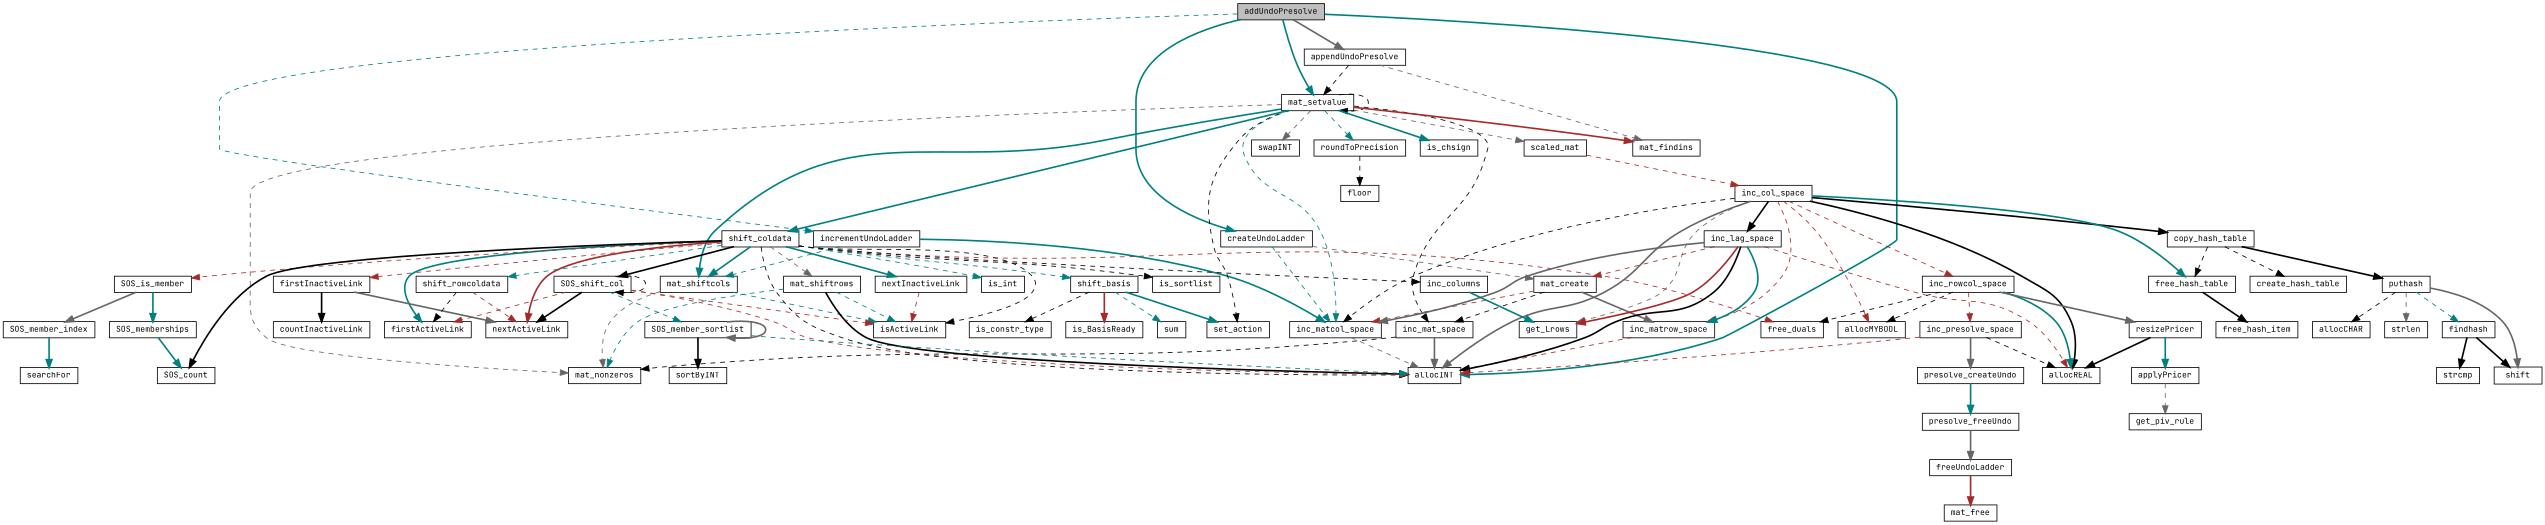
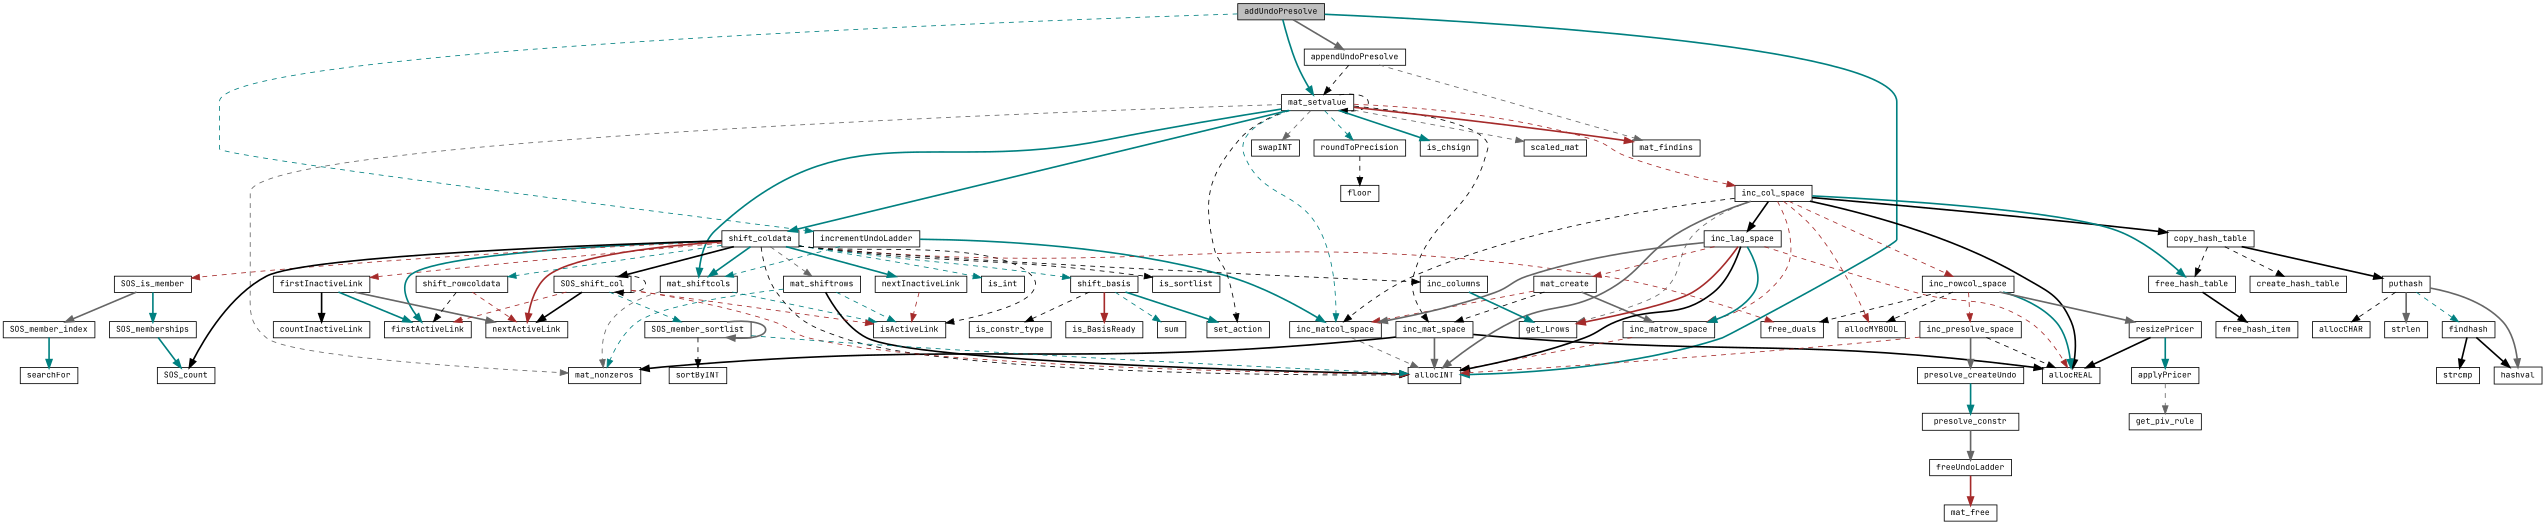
  digraph {
    fontname="JetBrains Mono"
    rankdir=TB
    node [color=black fillcolor=white fontname="JetBrains Mono" fontsize=10 shape=record style=filled]
    edge [color=black fontname="JetBrains Mono" fontsize=10 labelfontname=Helvetica labelfontsize=10 style=dashed]
    n1 [fillcolor=grey75 fontcolor=black height=0.2 label=addUndoPresolve width=0.4]
-   n2 [height=0.2 label=createUndoLadder width=0.4]
    n3 [height=0.2 label=allocINT width=0.4]
    n4 [height=0.2 label=incrementUndoLadder width=0.4]
    n5 [height=0.2 label=mat_setvalue width=0.4]
    n6 [height=0.2 label=appendUndoPresolve width=0.4]
    n7 [height=0.2 label=mat_create width=0.4]
    n8 [height=0.2 label=inc_matcol_space width=0.4]
    n9 [height=0.2 label=mat_shiftcols width=0.4]
    n10 [height=0.2 label=inc_mat_space width=0.4]
    n11 [height=0.2 label=mat_nonzeros width=0.4]
    n12 [height=0.2 label=swapINT width=0.4]
    n13 [height=0.2 label=roundToPrecision width=0.4]
    n14 [height=0.2 label=inc_col_space width=0.4]
    n15 [height=0.2 label=mat_findins width=0.4]
    n16 [height=0.2 label=set_action width=0.4]
    n17 [height=0.2 label=is_chsign width=0.4]
    n18 [height=0.2 label=scaled_mat width=0.4]
    n19 [height=0.2 label=shift_coldata width=0.4]
    n20 [height=0.2 label=inc_matrow_space width=0.4]
    n21 [height=0.2 label=allocREAL width=0.4]
    n22 [height=0.2 label=isActiveLink width=0.4]
    n23 [height=0.2 label=floor width=0.4]
    n24 [height=0.2 label=copy_hash_table width=0.4]
    n25 [height=0.2 label=free_hash_table width=0.4]
    n26 [height=0.2 label=allocMYBOOL width=0.4]
    n27 [height=0.2 label=get_Lrows width=0.4]
    n28 [height=0.2 label=inc_lag_space width=0.4]
    n29 [height=0.2 label=inc_rowcol_space width=0.4]
    n30 [height=0.2 label=free_duals width=0.4]
    n31 [height=0.2 label=mat_shiftrows width=0.4]
    n32 [height=0.2 label=firstInactiveLink width=0.4]
    n33 [height=0.2 label=firstActiveLink width=0.4]
    n34 [height=0.2 label=nextActiveLink width=0.4]
    n35 [height=0.2 label=nextInactiveLink width=0.4]
    n36 [height=0.2 label=is_int width=0.4]
    n37 [height=0.2 label=SOS_is_member width=0.4]
    n38 [height=0.2 label=SOS_count width=0.4]
    n39 [height=0.2 label=is_sortlist width=0.4]
    n40 [height=0.2 label=shift_basis width=0.4]
    n41 [height=0.2 label=SOS_shift_col width=0.4]
    n42 [height=0.2 label=shift_rowcoldata width=0.4]
    n43 [height=0.2 label=inc_columns width=0.4]
    n44 [height=0.2 label=create_hash_table width=0.4]
    n45 [height=0.2 label=puthash width=0.4]
    n46 [height=0.2 label=free_hash_item width=0.4]
    n47 [height=0.2 label=inc_presolve_space width=0.4]
    n48 [height=0.2 label=resizePricer width=0.4]
    n49 [height=0.2 label=findhash width=0.4]
-   n50 [height=0.2 label=shift width=0.4]
+   n50 [height=0.2 label=hashval width=0.4]
    n51 [height=0.2 label=allocCHAR width=0.4]
    n52 [height=0.2 label=strlen width=0.4]
    n53 [height=0.2 label=strcmp width=0.4]
    n54 [height=0.2 label=presolve_createUndo width=0.4]
    n55 [height=0.2 label=applyPricer width=0.4]
-   n56 [height=0.2 label=presolve_freeUndo width=0.4]
+   n56 [height=0.2 label=presolve_constr width=0.4]
    n57 [height=0.2 label=freeUndoLadder width=0.4]
    n58 [height=0.2 label=mat_free width=0.4]
    n59 [height=0.2 label=get_piv_rule width=0.4]
    n60 [height=0.2 label=countInactiveLink width=0.4]
    n61 [height=0.2 label=SOS_memberships width=0.4]
    n62 [height=0.2 label=SOS_member_index width=0.4]
    n63 [height=0.2 label=is_BasisReady width=0.4]
    n64 [height=0.2 label=sum width=0.4]
    n65 [height=0.2 label=is_constr_type width=0.4]
    n66 [height=0.2 label=SOS_member_sortlist width=0.4]
    n67 [height=0.2 label=searchFor width=0.4]
    n68 [height=0.2 label=sortByINT width=0.4]
-   n1 -> n2 [color=teal style=bold]
    n1 -> n3 [color=teal style=bold]
    n1 -> n4 [color=teal]
    n1 -> n5 [color=teal style=bold]
    n1 -> n6 [color=gray40 style=bold]
-   n2 -> n7 [color=gray40]
-   n2 -> n8 [color=teal]
    n4 -> n8 [color=teal style=bold]
    n4 -> n9 [color=teal]
    n5 -> n5
    n5 -> n8 [color=teal]
    n5 -> n9 [color=teal style=bold]
    n5 -> n10
    n5 -> n11 [color=gray40]
    n5 -> n12 [color=gray40]
    n5 -> n13 [color=teal]
-   n18 -> n14 [color=brown]
+   n5 -> n14 [color=brown]
    n5 -> n15 [color=brown style=bold]
    n5 -> n16
    n5 -> n17 [color=teal style=bold]
    n5 -> n18 [color=gray40]
    n5 -> n19 [color=teal style=bold]
    n6 -> n5
    n6 -> n15 [color=gray40]
    n7 -> n8 [color=brown]
    n7 -> n10
    n7 -> n20 [color=gray40 style=bold]
    n8 -> n3 [color=gray40]
    n9 -> n11 [color=gray40]
    n9 -> n22 [color=teal]
    n10 -> n3 [color=gray40 style=bold]
-   n10 -> n11
+   n10 -> n11 [style=bold]
+   n10 -> n21 [style=bold]
    n13 -> n23
    n14 -> n3 [color=gray40 style=bold]
    n14 -> n8
    n14 -> n20 [color=brown]
    n14 -> n21 [style=bold]
    n14 -> n24 [style=bold]
    n14 -> n25 [color=teal style=bold]
    n14 -> n26 [color=brown]
    n14 -> n27 [color=gray40]
    n14 -> n28 [style=bold]
    n14 -> n29 [color=brown]
    n19 -> n3
    n19 -> n9 [color=teal style=bold]
    n19 -> n22
    n19 -> n30 [color=brown]
    n19 -> n31 [color=gray40]
    n19 -> n32 [color=brown]
    n19 -> n33 [color=teal style=bold]
    n19 -> n34 [color=brown style=bold]
    n19 -> n35 [color=teal style=bold]
    n19 -> n36 [color=teal]
    n19 -> n37 [color=brown]
    n19 -> n38 [style=bold]
    n19 -> n39
    n19 -> n40 [color=teal]
    n19 -> n41 [style=bold]
    n19 -> n42 [color=teal]
    n19 -> n43
    n20 -> n3 [color=brown]
    n24 -> n25
    n24 -> n44
    n24 -> n45 [style=bold]
    n25 -> n46 [style=bold]
    n28 -> n3 [style=bold]
    n28 -> n7 [color=brown]
    n28 -> n8 [color=gray40 style=bold]
    n28 -> n20 [color=teal style=bold]
    n28 -> n21 [color=brown]
    n28 -> n27 [color=brown style=bold]
    n29 -> n21 [color=teal style=bold]
    n29 -> n26
    n29 -> n30
    n29 -> n47 [color=brown]
    n29 -> n48 [color=gray40 style=bold]
    n31 -> n3 [style=bold]
    n31 -> n11 [color=teal]
    n31 -> n22 [color=teal]
+   n32 -> n33 [color=teal style=bold]
    n32 -> n34 [color=gray40 style=bold]
    n32 -> n60 [style=bold]
    n35 -> n22 [color=brown]
    n37 -> n61 [color=teal style=bold]
    n37 -> n62 [color=gray40 style=bold]
    n40 -> n16 [color=teal style=bold]
    n40 -> n63 [color=brown style=bold]
    n40 -> n64 [color=teal]
    n40 -> n65
    n41 -> n3 [color=brown]
    n41 -> n22 [color=brown]
    n41 -> n33 [color=brown]
    n41 -> n34 [style=bold]
    n41 -> n41
    n41 -> n66 [color=teal]
    n42 -> n33
    n42 -> n34 [color=brown]
    n43 -> n27 [color=teal style=bold]
    n45 -> n49 [color=teal]
    n45 -> n50 [color=gray40 style=bold]
    n45 -> n51
-   n45 -> n52 [color=gray40]
+   n45 -> n52 [color=gray40 style=bold]
    n47 -> n3 [color=brown]
    n47 -> n21
    n47 -> n54 [color=gray40 style=bold]
    n48 -> n21 [style=bold]
    n48 -> n55 [color=teal style=bold]
    n49 -> n50 [style=bold]
    n49 -> n53 [style=bold]
    n54 -> n56 [color=teal style=bold]
    n55 -> n59 [color=gray40]
    n56 -> n57 [color=gray40 style=bold]
    n57 -> n58 [color=brown style=bold]
    n61 -> n38 [color=teal style=bold]
    n62 -> n67 [color=teal style=bold]
    n66 -> n3 [color=teal]
    n66 -> n66 [color=gray40 style=bold]
-   n66 -> n68 [style=bold]
+   n66 -> n68
  }
